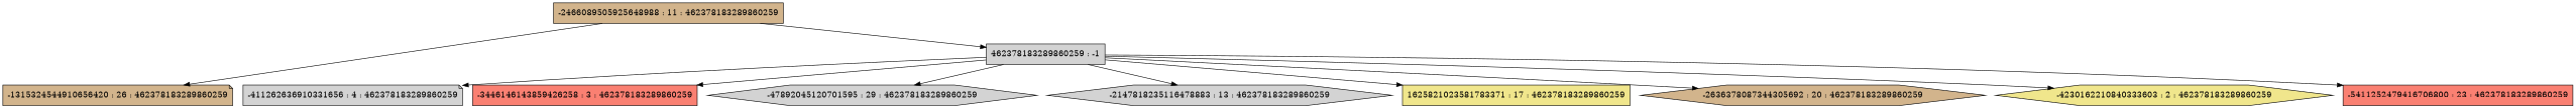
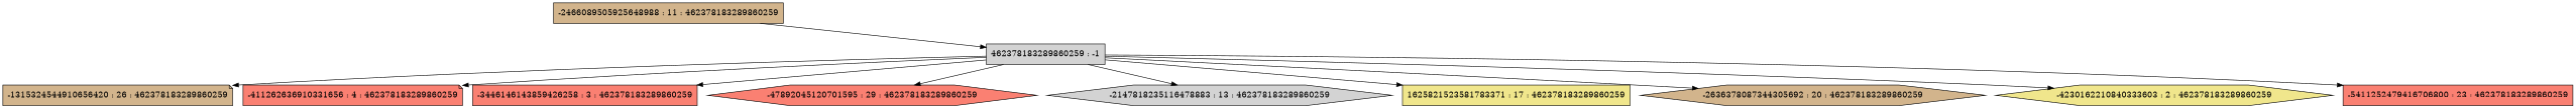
  digraph {
    node [fillcolor=lightgrey shape=box style=filled]
    n1 [label="462378183289860259 : -1"]
-   n2 [label="-411262636910331656 : 4 : 462378183289860259" shape=note]
+   n2 [fillcolor=salmon label="-411262636910331656 : 4 : 462378183289860259" shape=note]
    n3 [fillcolor=salmon label="-3446146143859426258 : 3 : 462378183289860259"]
    n4 [fillcolor=tan label="-1315324544910656420 : 26 : 462378183289860259" shape=note]
-   n5 [label="-47892045120701595 : 29 : 462378183289860259" shape=hexagon]
+   n5 [fillcolor=salmon label="-47892045120701595 : 29 : 462378183289860259" shape=hexagon]
    n6 [label="-2147818235116478883 : 13 : 462378183289860259" shape=hexagon]
-   n7 [fillcolor=khaki label="1625821023581783371 : 17 : 462378183289860259"]
+   n7 [fillcolor=khaki label="1625821523581783371 : 17 : 462378183289860259"]
    n8 [fillcolor=tan label="-2636378087344305692 : 20 : 462378183289860259" shape=hexagon]
    n9 [fillcolor=khaki label="-4230162210840333603 : 2 : 462378183289860259" shape=hexagon]
    n10 [fillcolor=salmon label="-5411252479416706800 : 23 : 462378183289860259"]
    n11 [fillcolor=tan label="-2466089505925648988 : 11 : 462378183289860259"]
    n1 -> n2
    n1 -> n3
-   n11 -> n4
+   n1 -> n4
    n1 -> n5
    n1 -> n6
    n1 -> n7
    n1 -> n8
    n1 -> n9
    n1 -> n10
    n11 -> n1
  }
